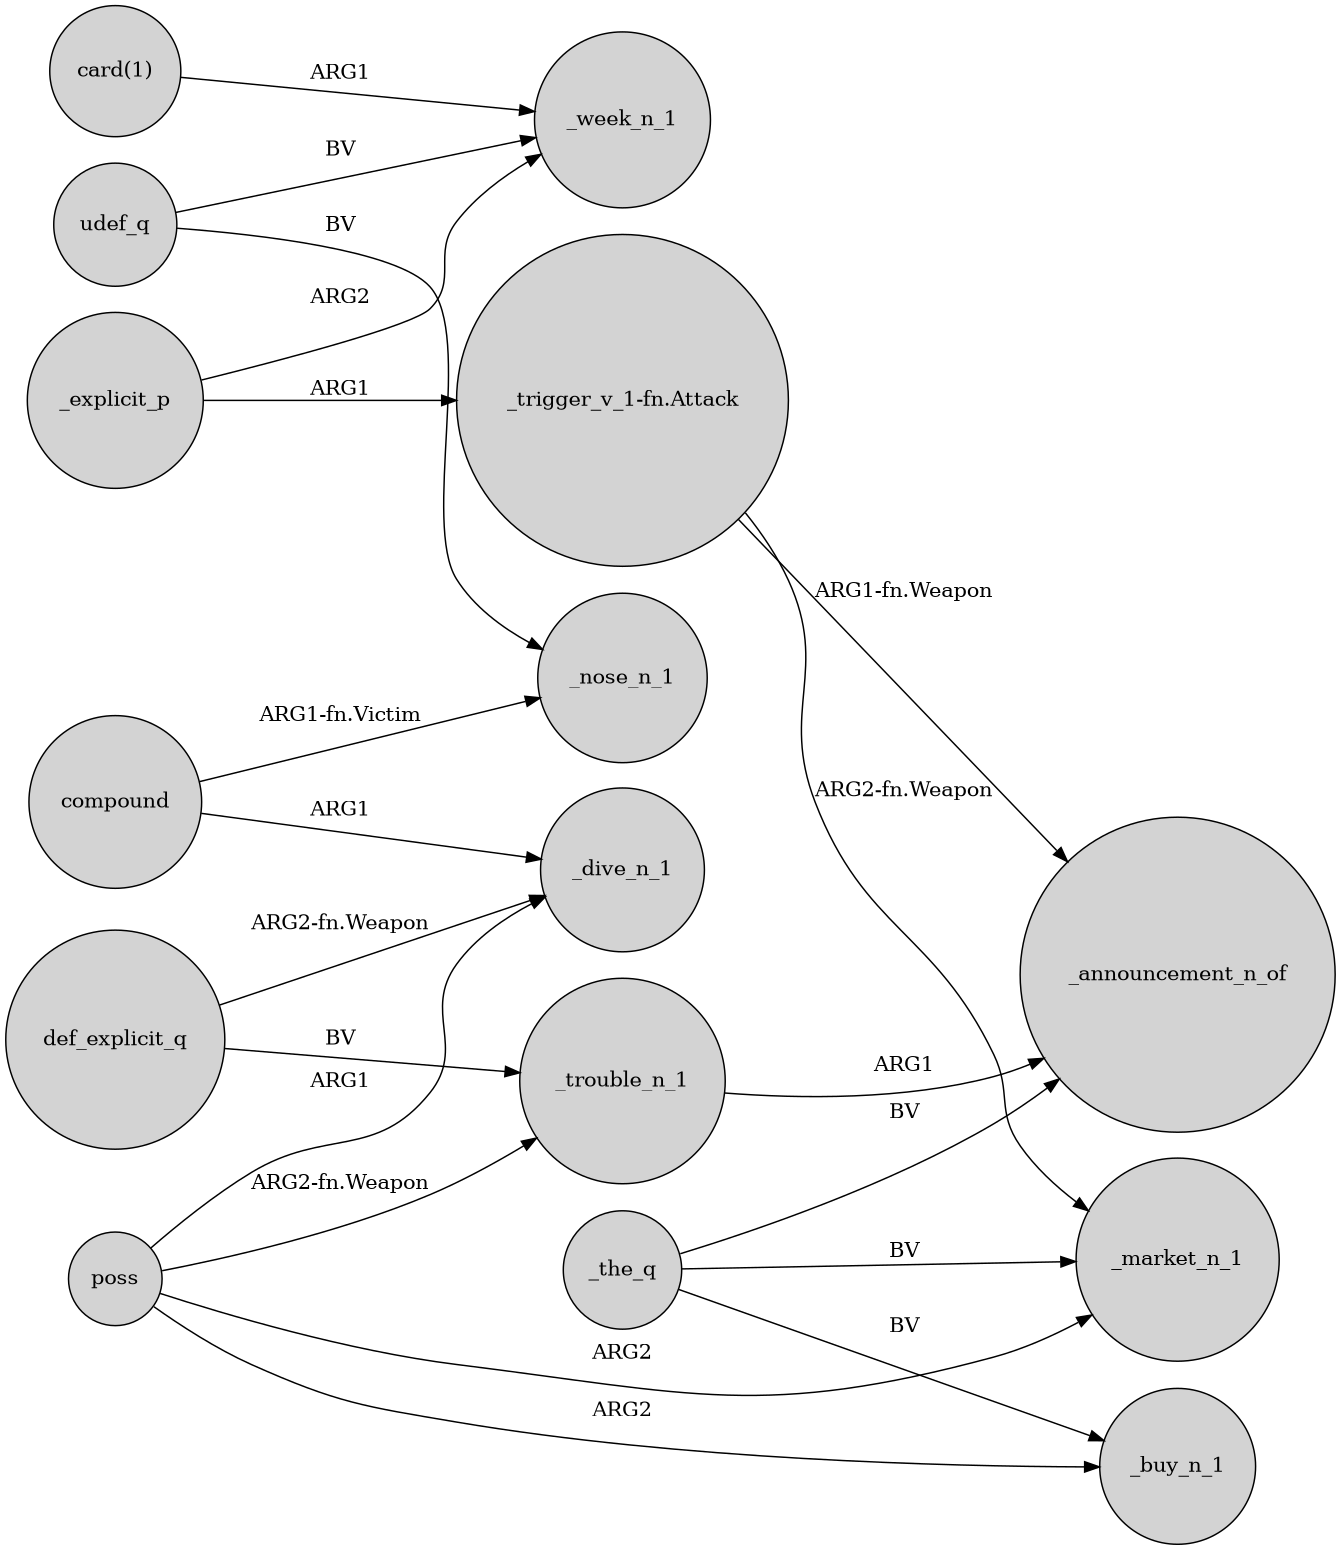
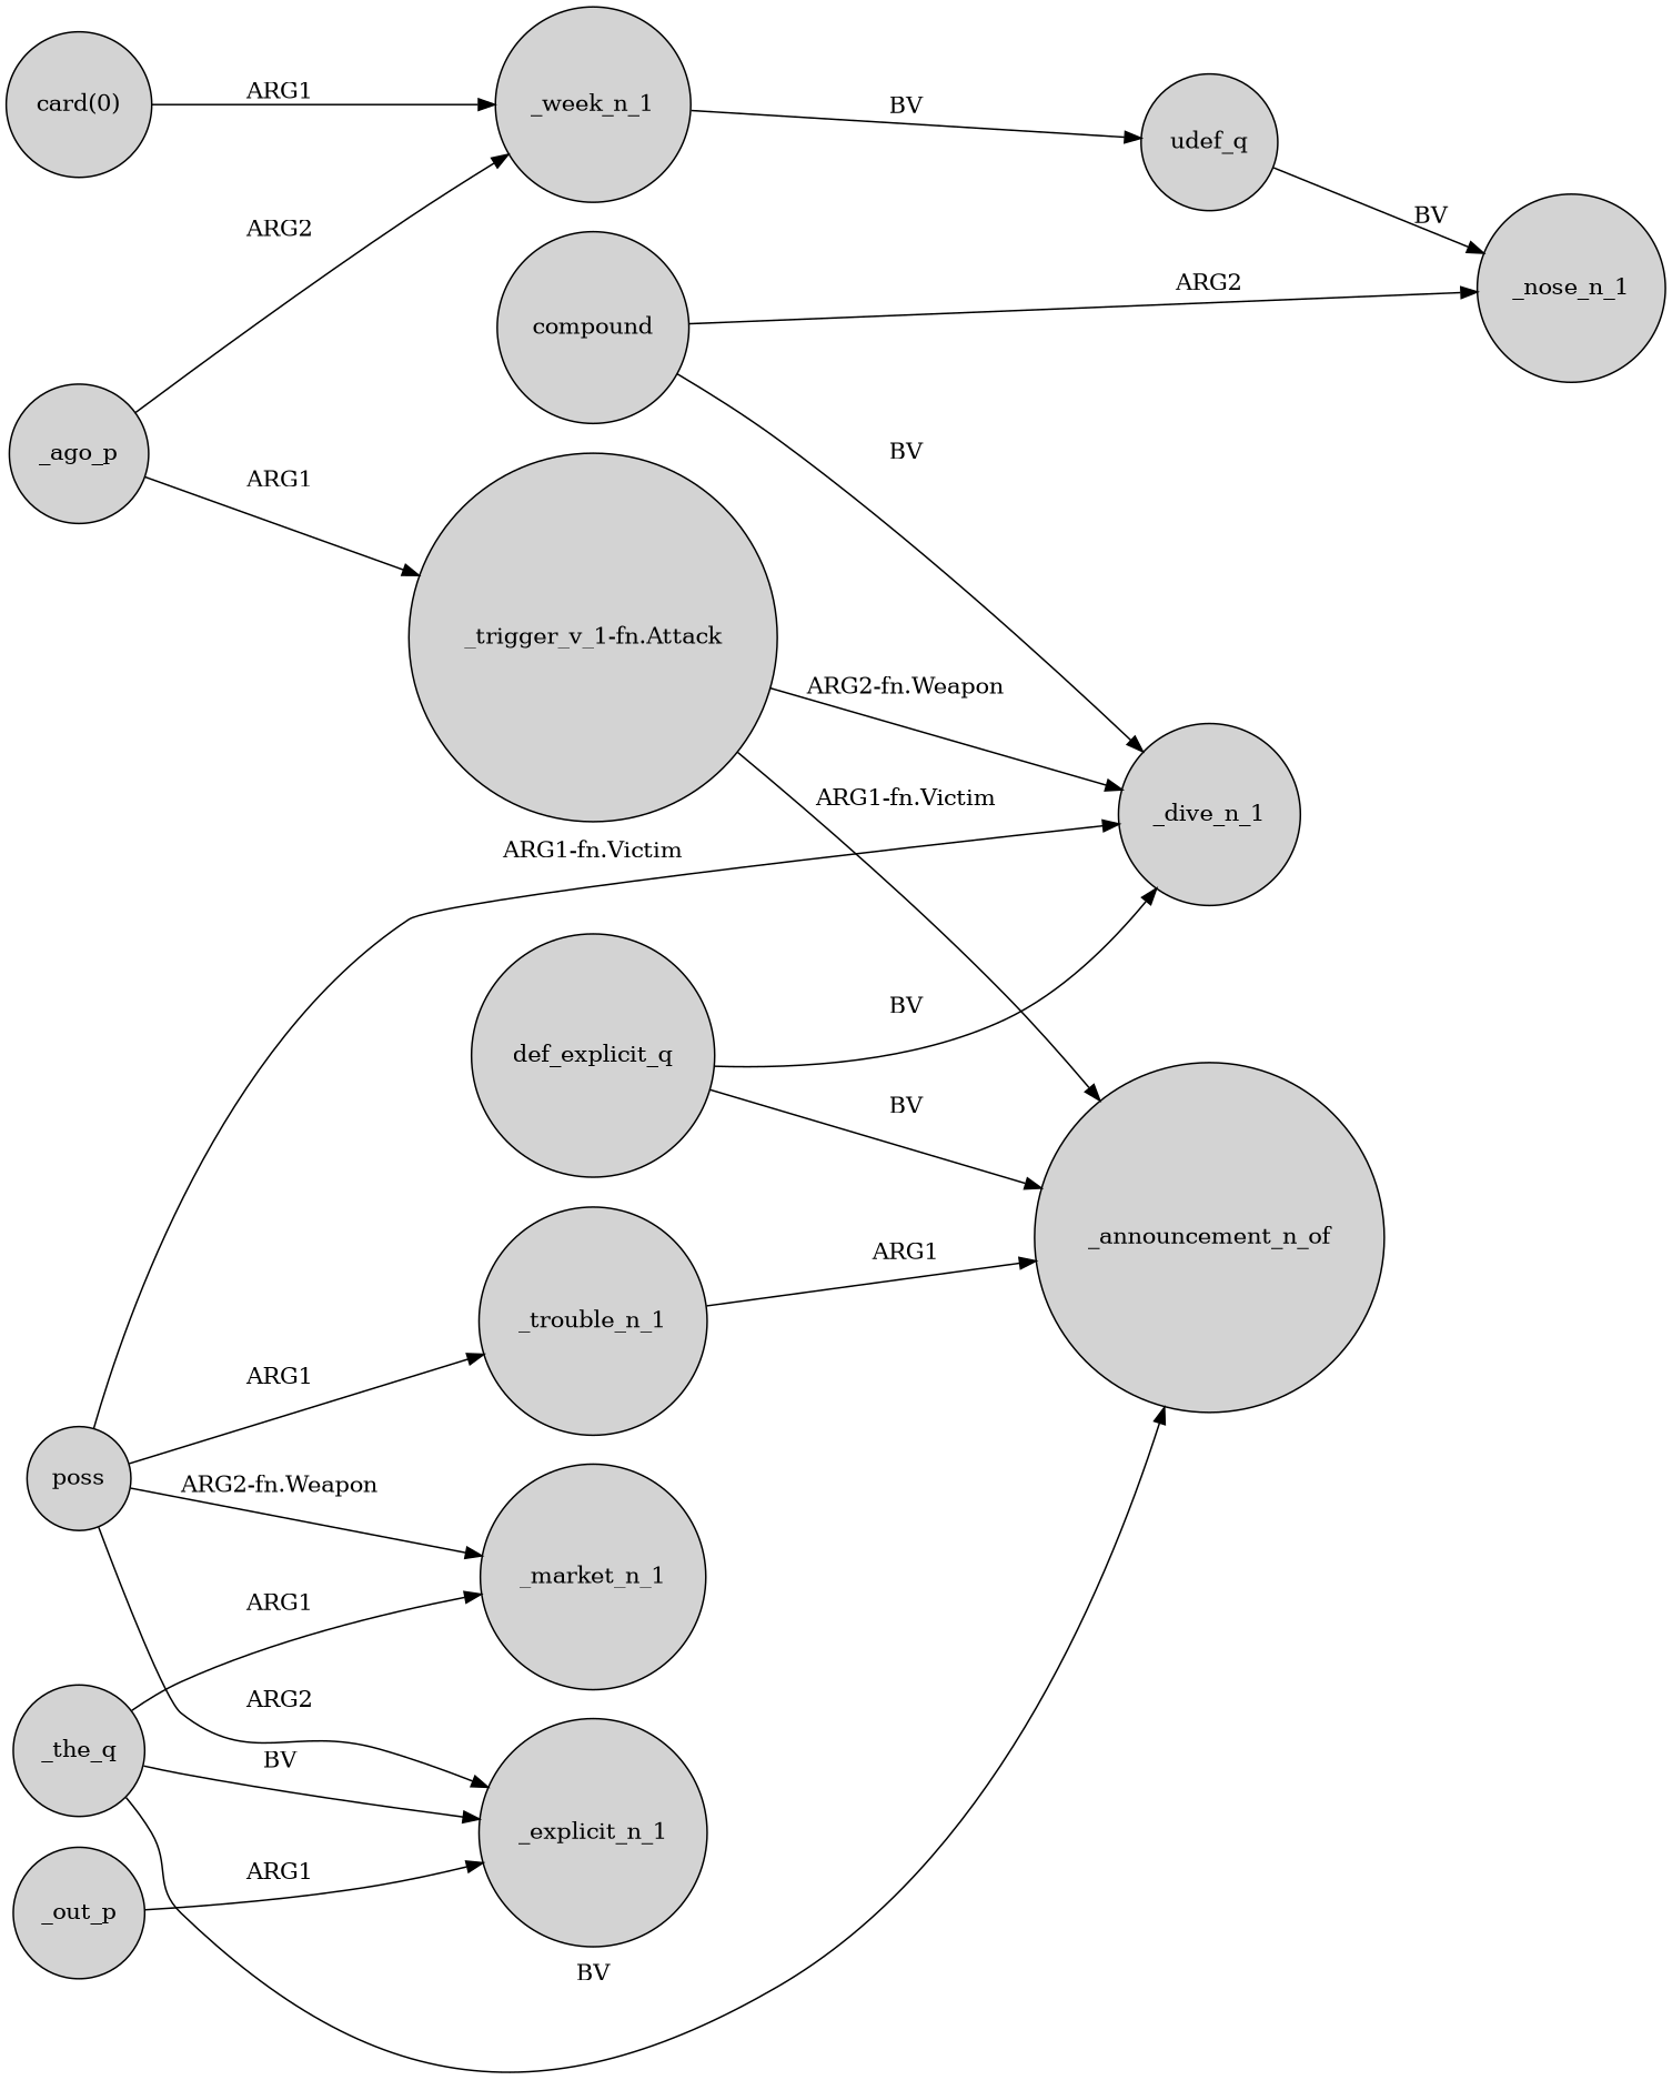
  digraph {
    rankdir=LR
    node [shape=circle style=filled]
-   "card(1)"
+   "card(1)" [label="card(0)"]
    _week_n_1
    udef_q
    _nose_n_1
    "_trigger_v_1-fn.Attack"
    _announcement_n_of
    _dive_n_1
    _trouble_n_1
    poss
-   _buy_n_1
+   _buy_n_1 [label=_explicit_n_1]
    _market_n_1
    _the_q
-   _ago_p [label=_explicit_p]
+   _ago_p
    def_explicit_q
    compound
+   _out_p
    "card(1)" -> _week_n_1 [label=ARG1]
-   udef_q -> _week_n_1 [label=BV]
+   _week_n_1 -> udef_q [label=BV]
    udef_q -> _nose_n_1 [label=BV]
-   "_trigger_v_1-fn.Attack" -> _announcement_n_of [label="ARG1-fn.Weapon"]
-   "_trigger_v_1-fn.Attack" -> _market_n_1 [label="ARG2-fn.Weapon"]
+   "_trigger_v_1-fn.Attack" -> _announcement_n_of [label="ARG1-fn.Victim"]
+   "_trigger_v_1-fn.Attack" -> _dive_n_1 [label="ARG2-fn.Weapon"]
    _trouble_n_1 -> _announcement_n_of [label=ARG1]
-   poss -> _dive_n_1 [label=ARG1]
-   poss -> _trouble_n_1 [label="ARG2-fn.Weapon"]
+   poss -> _dive_n_1 [label="ARG1-fn.Victim"]
+   poss -> _trouble_n_1 [label=ARG1]
    poss -> _buy_n_1 [label=ARG2]
-   poss -> _market_n_1 [label=ARG2]
+   poss -> _market_n_1 [label="ARG2-fn.Weapon"]
    _the_q -> _announcement_n_of [label=BV]
    _the_q -> _buy_n_1 [label=BV]
-   _the_q -> _market_n_1 [label=BV]
+   _the_q -> _market_n_1 [label=ARG1]
    _ago_p -> _week_n_1 [label=ARG2]
    _ago_p -> "_trigger_v_1-fn.Attack" [label=ARG1]
-   def_explicit_q -> _dive_n_1 [label="ARG2-fn.Weapon"]
-   def_explicit_q -> _trouble_n_1 [label=BV]
-   compound -> _nose_n_1 [label="ARG1-fn.Victim"]
-   compound -> _dive_n_1 [label=ARG1]
+   def_explicit_q -> _dive_n_1 [label=BV]
+   def_explicit_q -> _announcement_n_of [label=BV]
+   compound -> _nose_n_1 [label=ARG2]
+   compound -> _dive_n_1 [label=BV]
+   _out_p -> _buy_n_1 [label=ARG1]
  }
